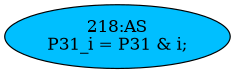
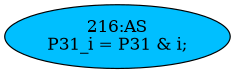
  strict digraph {
-   n1 [ast="<pyverilog.vparser.ast.Assign object at 0x7f14ceedf310>" def_var="['P31_i']" fillcolor=deepskyblue label="218:AS\nP31_i = P31 & i;" statements="[]" style=filled typ=Assign use_var="['P31', 'i']"]
+   n1 [ast="<pyverilog.vparser.ast.Assign object at 0x7f14ceedf310>" def_var="['P31_i']" fillcolor=deepskyblue label="216:AS\nP31_i = P31 & i;" statements="[]" style=filled typ=Assign use_var="['P31', 'i']"]
  }
